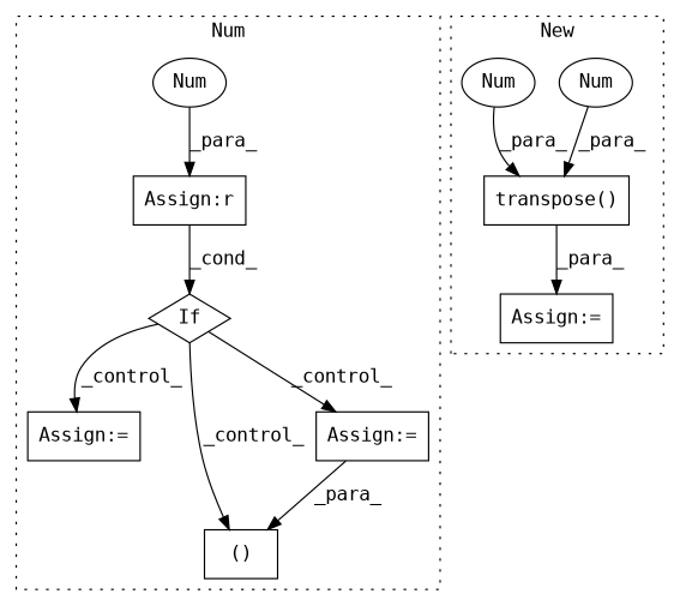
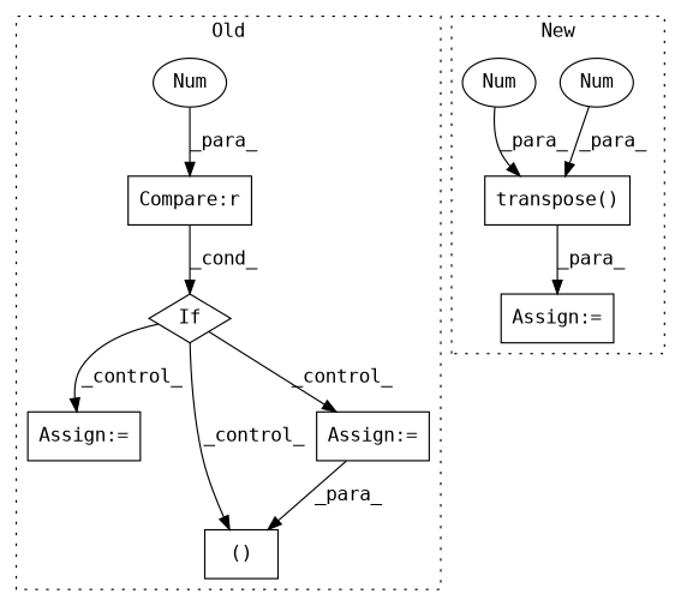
  digraph {
    fontname="DejaVu Sans Mono"
    node [a=68 fontname="DejaVu Sans Mono" l=3 shape=box]
    edge [fontname="DejaVu Sans Mono"]
    n1 [a=96 l="3,18" label=If s="1902,1911" shape=diamond]
    n2 [label="Assign:=" s=2115]
-   n3 [a=40 l=6 label="Assign:r" s=1905]
+   n3 [a=40 l=6 label="Compare:r" s=1905]
    n4 [a=76 l=1 label=Num s=1910 shape=ellipse]
    n5 [a=54 l=6 label="()" s=2130]
    n6 [label="Assign:=" s=2068]
    n7 [a=75 l="12,1" label="transpose()" s="2305,2321"]
    n8 [a=76 l=1 label=Num s=2317 shape=ellipse]
    n9 [a=76 l=1 label=Num s=2320 shape=ellipse]
    n10 [label="Assign:=" s=2293]
    subgraph cluster_1 {
-     label=Num
+     label=Old
      style=dotted
      n1
      n2
      n3
      n4
      n5
      n6
    }
    subgraph cluster_2 {
      label=New
      style=dotted
      n7
      n8
      n9
      n10
    }
    n1 -> n2 [label=_control_]
    n1 -> n5 [label=_control_]
    n1 -> n6 [label=_control_]
    n3 -> n1 [label=_cond_]
    n4 -> n3 [label=_para_]
    n6 -> n5 [label=_para_]
    n7 -> n10 [label=_para_]
    n8 -> n7 [label=_para_]
    n9 -> n7 [label=_para_]
  }
